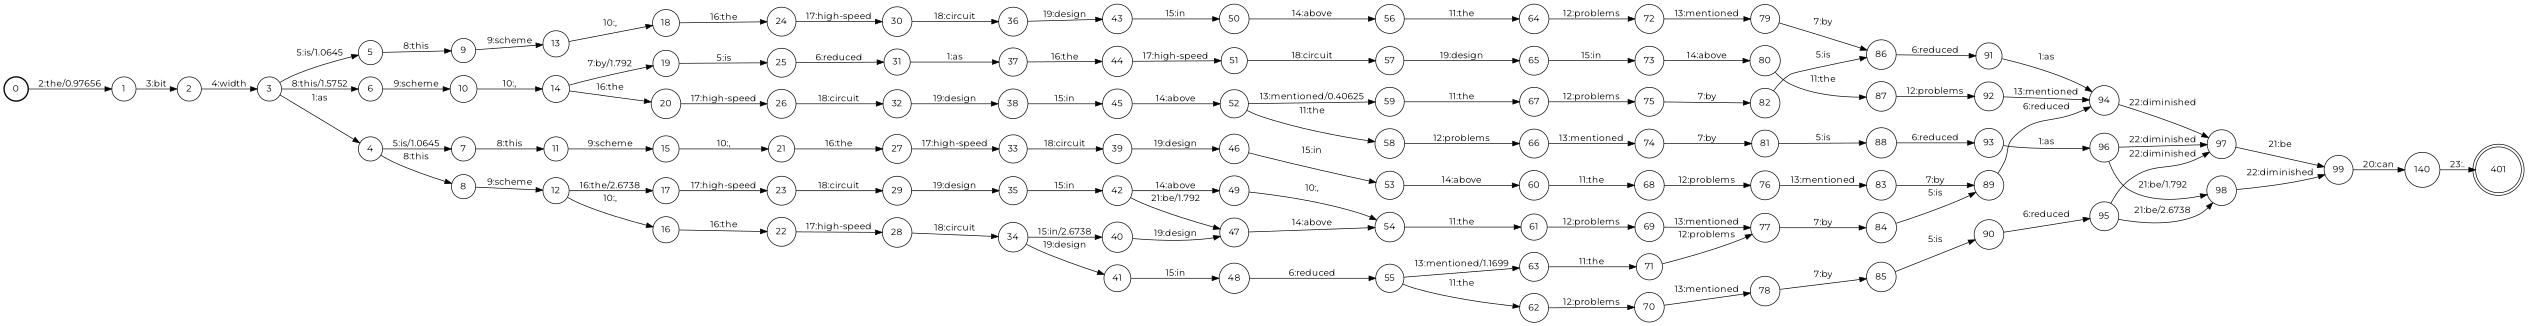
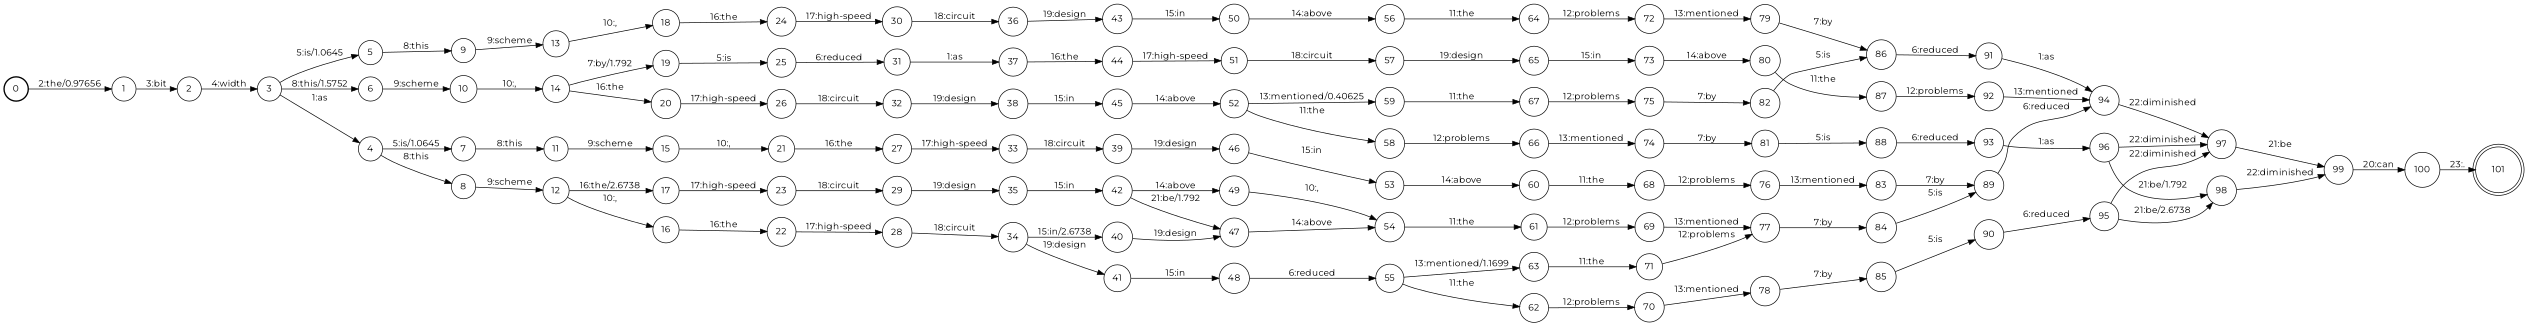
  digraph {
    fontname=Montserrat
    nodesep=0.25
    rankdir=LR
    ranksep=0.4
    node [fontname=Montserrat fontsize=14 shape=circle style=solid]
    edge [fontname=Montserrat fontsize=14]
    n1 [label=0 style=bold]
    n2 [label=1]
    n3 [label=2]
    n4 [label=3]
    n5 [label=4]
    n6 [label=5]
    n7 [label=6]
    n8 [label=7]
    n9 [label=8]
    n10 [label=9]
    n11 [label=10]
    n12 [label=11]
    n13 [label=12]
    n14 [label=13]
    n15 [label=14]
    n16 [label=15]
    n17 [label=17]
    n18 [label=16]
    n19 [label=18]
    n20 [label=20]
    n21 [label=19]
    n22 [label=21]
    n23 [label=23]
    n24 [label=22]
    n25 [label=24]
    n26 [label=26]
    n27 [label=25]
    n28 [label=27]
    n29 [label=29]
    n30 [label=28]
    n31 [label=30]
    n32 [label=32]
    n33 [label=31]
    n34 [label=33]
    n35 [label=34]
    n36 [label=35]
    n37 [label=36]
    n38 [label=37]
    n39 [label=38]
    n40 [label=39]
    n41 [label=40]
    n42 [label=41]
    n43 [label=42]
    n44 [label=43]
    n45 [label=44]
    n46 [label=45]
    n47 [label=46]
    n48 [label=47]
    n49 [label=48]
    n50 [label=49]
    n51 [label=50]
    n52 [label=51]
    n53 [label=52]
    n54 [label=53]
    n55 [label=54]
    n56 [label=55]
    n57 [label=56]
    n58 [label=57]
    n59 [label=58]
    n60 [label=59]
    n61 [label=60]
    n62 [label=61]
    n63 [label=62]
    n64 [label=63]
    n65 [label=64]
    n66 [label=65]
    n67 [label=66]
    n68 [label=67]
    n69 [label=68]
    n70 [label=69]
    n71 [label=70]
    n72 [label=71]
    n73 [label=72]
    n74 [label=73]
    n75 [label=74]
    n76 [label=75]
    n77 [label=76]
    n78 [label=77]
    n79 [label=78]
    n80 [label=79]
    n81 [label=80]
    n82 [label=81]
    n83 [label=82]
    n84 [label=83]
    n85 [label=84]
    n86 [label=85]
    n87 [label=86]
    n88 [label=87]
    n89 [label=88]
    n90 [label=89]
    n91 [label=90]
    n92 [label=91]
    n93 [label=92]
    n94 [label=93]
    n95 [label=94]
    n96 [label=95]
    n97 [label=96]
    n98 [label=97]
    n99 [label=98]
    n100 [label=99]
-   n101 [label=140]
-   n102 [label=401 shape=doublecircle]
+   n101 [label=100]
+   n102 [label=101 shape=doublecircle]
    n1 -> n2 [label="2:the/0.97656"]
    n2 -> n3 [label="3:bit"]
    n3 -> n4 [label="4:width"]
    n4 -> n5 [label="1:as"]
    n4 -> n6 [label="5:is/1.0645"]
    n4 -> n7 [label="8:this/1.5752"]
    n5 -> n8 [label="5:is/1.0645"]
    n5 -> n9 [label="8:this"]
    n6 -> n10 [label="8:this"]
    n7 -> n11 [label="9:scheme"]
    n8 -> n12 [label="8:this"]
    n9 -> n13 [label="9:scheme"]
    n10 -> n14 [label="9:scheme"]
    n11 -> n15 [label="10:,"]
    n12 -> n16 [label="9:scheme"]
    n13 -> n17 [label="16:the/2.6738"]
    n13 -> n18 [label="10:,"]
    n14 -> n19 [label="10:,"]
    n15 -> n20 [label="16:the"]
    n15 -> n21 [label="7:by/1.792"]
    n16 -> n22 [label="10:,"]
    n17 -> n23 [label="17:high-speed"]
    n18 -> n24 [label="16:the"]
    n19 -> n25 [label="16:the"]
    n20 -> n26 [label="17:high-speed"]
    n21 -> n27 [label="5:is"]
    n22 -> n28 [label="16:the"]
    n23 -> n29 [label="18:circuit"]
    n24 -> n30 [label="17:high-speed"]
    n25 -> n31 [label="17:high-speed"]
    n26 -> n32 [label="18:circuit"]
    n27 -> n33 [label="6:reduced"]
    n28 -> n34 [label="17:high-speed"]
    n29 -> n36 [label="19:design"]
    n30 -> n35 [label="18:circuit"]
    n31 -> n37 [label="18:circuit"]
    n32 -> n39 [label="19:design"]
    n33 -> n38 [label="1:as"]
    n34 -> n40 [label="18:circuit"]
    n35 -> n41 [label="15:in/2.6738"]
    n35 -> n42 [label="19:design"]
    n36 -> n43 [label="15:in"]
    n37 -> n44 [label="19:design"]
    n38 -> n45 [label="16:the"]
    n39 -> n46 [label="15:in"]
    n40 -> n47 [label="19:design"]
    n41 -> n48 [label="19:design"]
    n42 -> n49 [label="15:in"]
    n43 -> n48 [label="21:be/1.792"]
    n43 -> n50 [label="14:above"]
    n44 -> n51 [label="15:in"]
    n45 -> n52 [label="17:high-speed"]
    n46 -> n53 [label="14:above"]
    n47 -> n54 [label="15:in"]
    n48 -> n55 [label="14:above"]
    n49 -> n56 [label="6:reduced"]
    n50 -> n55 [label="10:,"]
    n51 -> n57 [label="14:above"]
    n52 -> n58 [label="18:circuit"]
    n53 -> n59 [label="11:the"]
    n53 -> n60 [label="13:mentioned/0.40625"]
    n54 -> n61 [label="14:above"]
    n55 -> n62 [label="11:the"]
    n56 -> n63 [label="11:the"]
    n56 -> n64 [label="13:mentioned/1.1699"]
    n57 -> n65 [label="11:the"]
    n58 -> n66 [label="19:design"]
    n59 -> n67 [label="12:problems"]
    n60 -> n68 [label="11:the"]
    n61 -> n69 [label="11:the"]
    n62 -> n70 [label="12:problems"]
    n63 -> n71 [label="12:problems"]
    n64 -> n72 [label="11:the"]
    n65 -> n73 [label="12:problems"]
    n66 -> n74 [label="15:in"]
    n67 -> n75 [label="13:mentioned"]
    n68 -> n76 [label="12:problems"]
    n69 -> n77 [label="12:problems"]
    n70 -> n78 [label="13:mentioned"]
    n71 -> n79 [label="13:mentioned"]
    n72 -> n78 [label="12:problems"]
    n73 -> n80 [label="13:mentioned"]
    n74 -> n81 [label="14:above"]
    n75 -> n82 [label="7:by"]
    n76 -> n83 [label="7:by"]
    n77 -> n84 [label="13:mentioned"]
    n78 -> n85 [label="7:by"]
    n79 -> n86 [label="7:by"]
    n80 -> n87 [label="7:by"]
    n81 -> n88 [label="11:the"]
    n82 -> n89 [label="5:is"]
    n83 -> n87 [label="5:is"]
    n84 -> n90 [label="7:by"]
    n85 -> n90 [label="5:is"]
    n86 -> n91 [label="5:is"]
    n87 -> n92 [label="6:reduced"]
    n88 -> n93 [label="12:problems"]
    n89 -> n94 [label="6:reduced"]
    n90 -> n95 [label="6:reduced"]
    n91 -> n96 [label="6:reduced"]
    n92 -> n95 [label="1:as"]
    n93 -> n95 [label="13:mentioned"]
    n94 -> n97 [label="1:as"]
    n95 -> n98 [label="22:diminished"]
    n96 -> n98 [label="22:diminished"]
    n96 -> n99 [label="21:be/2.6738"]
    n97 -> n98 [label="22:diminished"]
    n97 -> n99 [label="21:be/1.792"]
    n98 -> n100 [label="21:be"]
    n99 -> n100 [label="22:diminished"]
    n100 -> n101 [label="20:can"]
    n101 -> n102 [label="23:."]
  }
